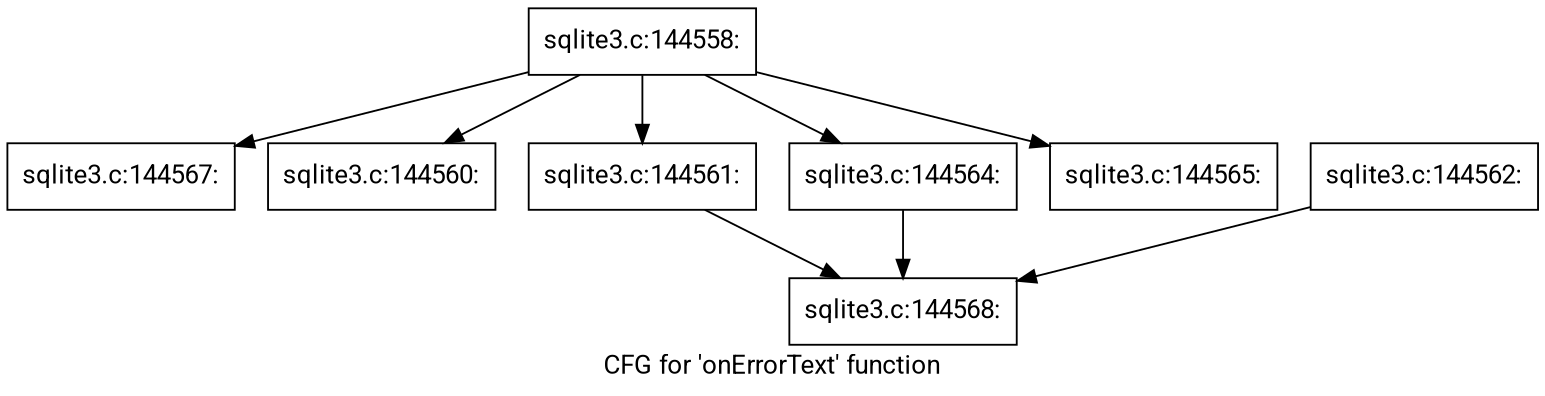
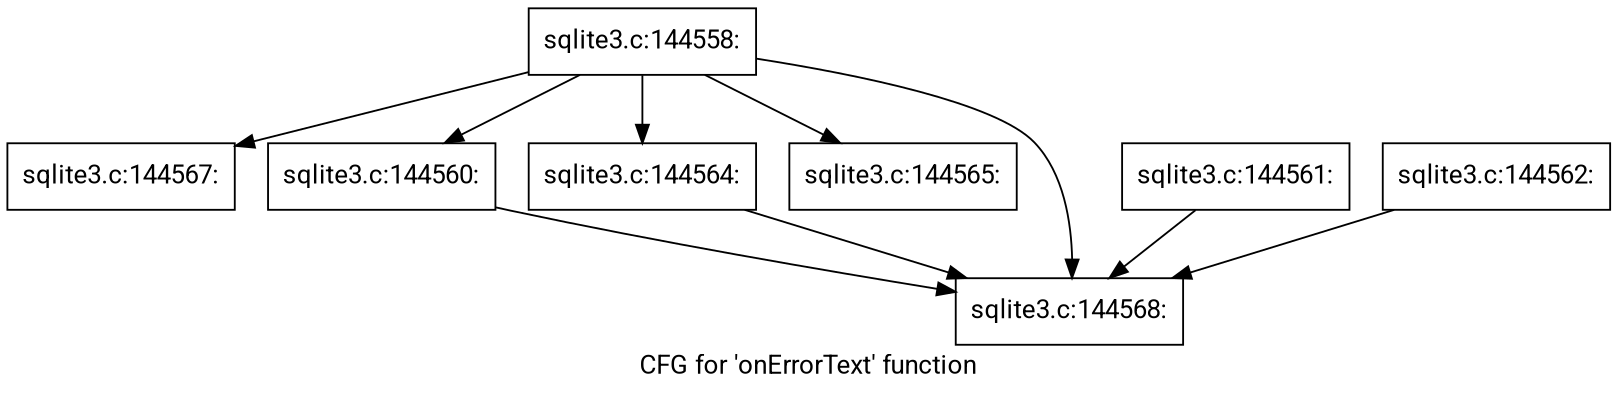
  digraph {
    fontname=Roboto
    label="CFG for 'onErrorText' function"
    node [fontname=Roboto shape=record]
    edge [fontname=Roboto]
    n1 [label="{sqlite3.c:144558:}"]
    n2 [label="{sqlite3.c:144567:}"]
    n3 [label="{sqlite3.c:144560:}"]
    n4 [label="{sqlite3.c:144561:}"]
    n5 [label="{sqlite3.c:144564:}"]
    n6 [label="{sqlite3.c:144565:}"]
    n7 [label="{sqlite3.c:144568:}"]
    n8 [label="{sqlite3.c:144562:}"]
    n1 -> n2
    n1 -> n3
-   n1 -> n4
+   n1 -> n7
    n1 -> n5
    n1 -> n6
+   n3 -> n7
    n4 -> n7
    n5 -> n7
    n8 -> n7
  }
